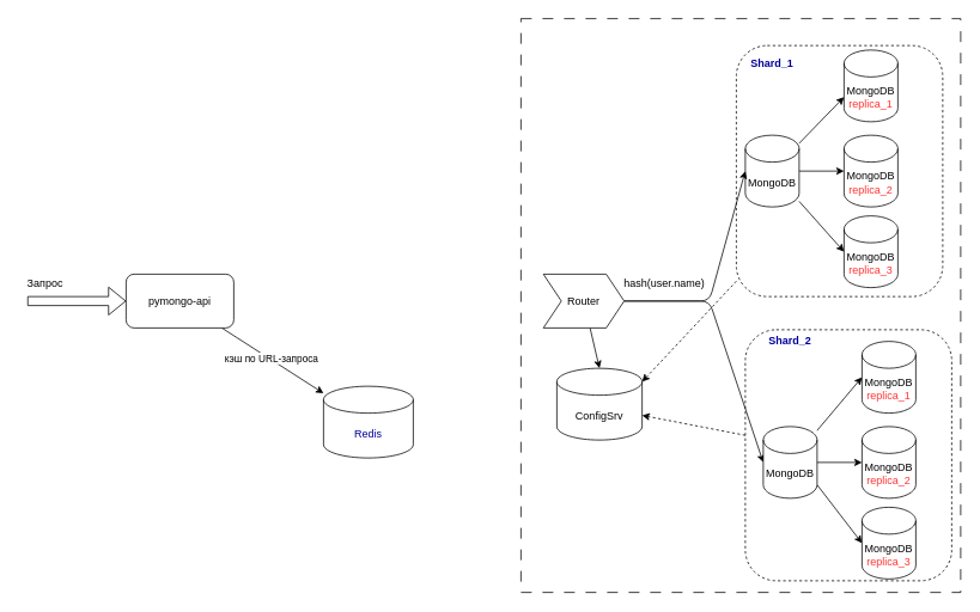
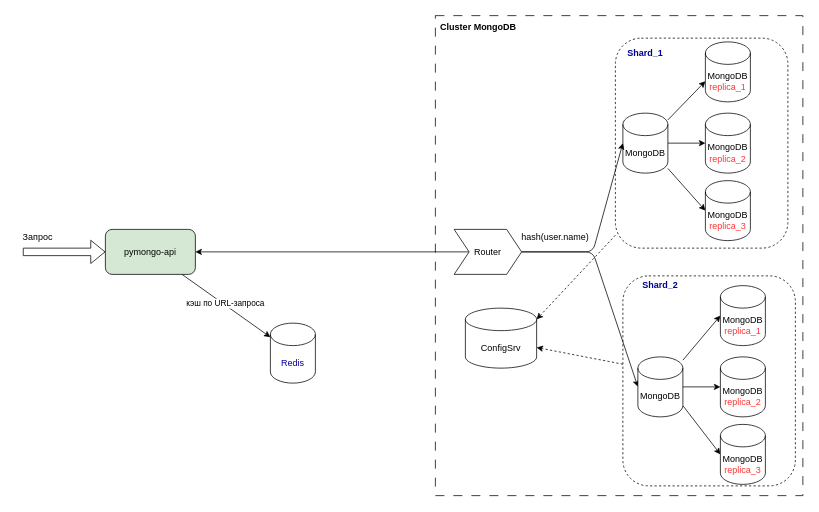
  <mxCell id="0" />
  <mxCell id="1" parent="0" />
  <mxCell id="2" value="" style="rounded=0;whiteSpace=wrap;html=1;fillColor=none;dashed=1;dashPattern=12 12;" vertex="1" parent="1"><mxGeometry x="580" y="20" width="490" height="640" as="geometry" /></mxCell>
  <mxCell id="3" style="edgeStyle=none;html=1;entryX=1;entryY=0;entryDx=0;entryDy=52.5;entryPerimeter=0;fontColor=#000000;dashed=1;" edge="1" parent="1" source="4" target="36"><mxGeometry relative="1" as="geometry" /></mxCell>
  <mxCell id="4" value="" style="rounded=1;whiteSpace=wrap;html=1;dashed=1;fontColor=#000099;fillColor=none;" vertex="1" parent="1"><mxGeometry x="830" y="367" width="230" height="280" as="geometry" /></mxCell>
  <mxCell id="5" style="edgeStyle=none;html=1;entryX=1;entryY=0;entryDx=0;entryDy=15;entryPerimeter=0;dashed=1;fontColor=#000000;" edge="1" parent="1" source="6" target="36"><mxGeometry relative="1" as="geometry" /></mxCell>
  <mxCell id="6" value="" style="rounded=1;whiteSpace=wrap;html=1;dashed=1;fontColor=#000099;fillColor=none;" vertex="1" parent="1"><mxGeometry x="820" y="50" width="230" height="280" as="geometry" /></mxCell>
  <mxCell id="7" style="edgeStyle=none;html=1;entryX=0;entryY=0.5;entryDx=0;entryDy=0;entryPerimeter=0;" edge="1" parent="1" source="10" target="18"><mxGeometry relative="1" as="geometry" /></mxCell>
  <mxCell id="8" style="edgeStyle=none;html=1;entryX=0;entryY=0;entryDx=0;entryDy=52.5;entryPerimeter=0;" edge="1" parent="1" source="10" target="22"><mxGeometry relative="1" as="geometry" /></mxCell>
  <mxCell id="9" style="edgeStyle=none;html=1;entryX=0;entryY=0.5;entryDx=0;entryDy=0;entryPerimeter=0;" edge="1" parent="1" source="10" target="23"><mxGeometry relative="1" as="geometry" /></mxCell>
  <mxCell id="10" value="MongoDB" style="shape=cylinder3;whiteSpace=wrap;html=1;boundedLbl=1;backgroundOutline=1;size=15;" parent="1" vertex="1"><mxGeometry x="830" y="150" width="60" height="80" as="geometry" /></mxCell>
  <mxCell id="11" style="edgeStyle=none;html=1;fontColor=#000099;" edge="1" parent="1" source="13" target="33"><mxGeometry relative="1" as="geometry" /></mxCell>
  <mxCell id="12" value="кэш по URL-запроса" style="edgeLabel;html=1;align=center;verticalAlign=middle;resizable=0;points=[];fontColor=#000000;" vertex="1" connectable="0" parent="11"><mxGeometry x="-0.06" y="1" relative="1" as="geometry"><mxPoint x="1" as="offset" /></mxGeometry></mxCell>
- <mxCell id="13" value="pymongo-api" style="rounded=1;whiteSpace=wrap;html=1;" parent="1" vertex="1"><mxGeometry x="140" y="305" width="120" height="60" as="geometry" /></mxCell>
+ <mxCell id="13" value="pymongo-api" style="rounded=1;whiteSpace=wrap;html=1;fillColor=#d5e8d4;" parent="1" vertex="1"><mxGeometry x="140" y="305" width="120" height="60" as="geometry" /></mxCell>
  <mxCell id="14" style="edgeStyle=none;html=1;entryX=0;entryY=0.5;entryDx=0;entryDy=0;entryPerimeter=0;exitX=1;exitY=0.5;exitDx=0;exitDy=0;" edge="1" parent="1" source="17" target="10"><mxGeometry relative="1" as="geometry"><Array as="points"><mxPoint x="790" y="335" /></Array></mxGeometry></mxCell>
  <mxCell id="15" style="edgeStyle=none;html=1;entryX=0;entryY=0.5;entryDx=0;entryDy=0;entryPerimeter=0;" edge="1" parent="1" source="17" target="27"><mxGeometry relative="1" as="geometry"><mxPoint x="830" y="502.5" as="targetPoint" /><Array as="points"><mxPoint x="790" y="335" /></Array></mxGeometry></mxCell>
- <mxCell id="16" style="edgeStyle=none;html=1;entryX=0.5;entryY=0;entryDx=0;entryDy=0;entryPerimeter=0;fontColor=#000000;" edge="1" parent="1" source="17" target="36"><mxGeometry relative="1" as="geometry" /></mxCell>
+ <mxCell id="16" style="edgeStyle=none;html=1;fontColor=#000000;" edge="1" parent="1" source="17" target="13"><mxGeometry relative="1" as="geometry" /></mxCell>
  <mxCell id="17" value="Router" style="shape=step;perimeter=stepPerimeter;whiteSpace=wrap;html=1;fixedSize=1;" vertex="1" parent="1"><mxGeometry x="605" y="305" width="90" height="60" as="geometry" /></mxCell>
  <mxCell id="18" value="MongoDB&lt;br&gt;&lt;font color=&quot;#ff3333&quot;&gt;replica_2&lt;/font&gt;" style="shape=cylinder3;whiteSpace=wrap;html=1;boundedLbl=1;backgroundOutline=1;size=15;" vertex="1" parent="1"><mxGeometry x="940" y="150" width="60" height="80" as="geometry" /></mxCell>
  <mxCell id="19" style="edgeStyle=none;html=1;entryX=0;entryY=0.5;entryDx=0;entryDy=0;entryPerimeter=0;" edge="1" parent="1"><mxGeometry relative="1" as="geometry"><mxPoint x="890" y="490" as="sourcePoint" /></mxGeometry></mxCell>
+ <mxCell id="20" value="Cluster MongoDB" style="text;html=1;strokeColor=none;fillColor=none;align=center;verticalAlign=middle;whiteSpace=wrap;rounded=0;dashed=1;dashPattern=12 12;fontStyle=1" vertex="1" parent="1"><mxGeometry x="580" y="20" width="115" height="30" as="geometry" /></mxCell>
  <mxCell id="21" value="hash(user.name)" style="text;html=1;strokeColor=none;fillColor=none;align=center;verticalAlign=middle;whiteSpace=wrap;rounded=0;dashed=1;dashPattern=12 12;" vertex="1" parent="1"><mxGeometry x="710" y="300" width="60" height="30" as="geometry" /></mxCell>
  <mxCell id="22" value="MongoDB&lt;br&gt;&lt;font color=&quot;#ff3333&quot;&gt;replica_1&lt;/font&gt;" style="shape=cylinder3;whiteSpace=wrap;html=1;boundedLbl=1;backgroundOutline=1;size=15;" vertex="1" parent="1"><mxGeometry x="940" y="55" width="60" height="80" as="geometry" /></mxCell>
  <mxCell id="23" value="MongoDB&lt;br&gt;&lt;font color=&quot;#ff3333&quot;&gt;replica_3&lt;/font&gt;" style="shape=cylinder3;whiteSpace=wrap;html=1;boundedLbl=1;backgroundOutline=1;size=15;" vertex="1" parent="1"><mxGeometry x="940" y="240" width="60" height="80" as="geometry" /></mxCell>
  <mxCell id="24" style="edgeStyle=none;html=1;entryX=0;entryY=0.5;entryDx=0;entryDy=0;entryPerimeter=0;fontColor=#FF3333;exitX=1;exitY=1;exitDx=0;exitDy=-15;exitPerimeter=0;" edge="1" parent="1" source="27" target="30"><mxGeometry relative="1" as="geometry" /></mxCell>
  <mxCell id="25" style="edgeStyle=none;html=1;fontColor=#FF3333;" edge="1" parent="1" source="27" target="28"><mxGeometry relative="1" as="geometry" /></mxCell>
  <mxCell id="26" style="edgeStyle=none;html=1;entryX=0;entryY=0.5;entryDx=0;entryDy=0;entryPerimeter=0;fontColor=#FF3333;" edge="1" parent="1" source="27" target="29"><mxGeometry relative="1" as="geometry" /></mxCell>
  <mxCell id="27" value="MongoDB" style="shape=cylinder3;whiteSpace=wrap;html=1;boundedLbl=1;backgroundOutline=1;size=15;" vertex="1" parent="1"><mxGeometry x="850" y="475" width="60" height="80" as="geometry" /></mxCell>
  <mxCell id="28" value="MongoDB&lt;br&gt;&lt;font color=&quot;#ff3333&quot;&gt;replica_2&lt;/font&gt;" style="shape=cylinder3;whiteSpace=wrap;html=1;boundedLbl=1;backgroundOutline=1;size=15;" vertex="1" parent="1"><mxGeometry x="960" y="475" width="60" height="80" as="geometry" /></mxCell>
  <mxCell id="29" value="MongoDB&lt;br&gt;&lt;font color=&quot;#ff3333&quot;&gt;replica_1&lt;/font&gt;" style="shape=cylinder3;whiteSpace=wrap;html=1;boundedLbl=1;backgroundOutline=1;size=15;" vertex="1" parent="1"><mxGeometry x="960" y="380" width="60" height="80" as="geometry" /></mxCell>
  <mxCell id="30" value="MongoDB&lt;br&gt;&lt;font color=&quot;#ff3333&quot;&gt;replica_3&lt;/font&gt;" style="shape=cylinder3;whiteSpace=wrap;html=1;boundedLbl=1;backgroundOutline=1;size=15;" vertex="1" parent="1"><mxGeometry x="960" y="565" width="60" height="80" as="geometry" /></mxCell>
  <mxCell id="31" value="Shard_2" style="text;html=1;strokeColor=none;fillColor=none;align=center;verticalAlign=middle;whiteSpace=wrap;rounded=0;dashed=1;fontColor=#000099;fontStyle=1" vertex="1" parent="1"><mxGeometry x="850" y="365" width="60" height="30" as="geometry" /></mxCell>
  <mxCell id="32" value="Shard_1" style="text;html=1;strokeColor=none;fillColor=none;align=center;verticalAlign=middle;whiteSpace=wrap;rounded=0;dashed=1;fontColor=#000099;fontStyle=1" vertex="1" parent="1"><mxGeometry x="830" y="55" width="60" height="30" as="geometry" /></mxCell>
- <mxCell id="33" value="Redis" style="shape=cylinder3;whiteSpace=wrap;html=1;boundedLbl=1;backgroundOutline=1;size=15;fontColor=#000099;fillColor=none;" vertex="1" parent="1"><mxGeometry x="360" y="430" width="100" height="80" as="geometry" /></mxCell>
+ <mxCell id="33" value="Redis" style="shape=cylinder3;whiteSpace=wrap;html=1;boundedLbl=1;backgroundOutline=1;size=15;fontColor=#000099;fillColor=none;" vertex="1" parent="1"><mxGeometry x="360" y="430" width="60" height="80" as="geometry" /></mxCell>
  <mxCell id="34" value="" style="shape=flexArrow;endArrow=classic;html=1;fontColor=#000099;entryX=0;entryY=0.5;entryDx=0;entryDy=0;" edge="1" parent="1" target="13"><mxGeometry width="50" height="50" relative="1" as="geometry"><mxPoint x="30" y="335" as="sourcePoint" /><mxPoint x="80" y="300" as="targetPoint" /></mxGeometry></mxCell>
  <mxCell id="35" value="Запрос" style="text;html=1;strokeColor=none;fillColor=none;align=center;verticalAlign=middle;whiteSpace=wrap;rounded=0;fontColor=#000000;" vertex="1" parent="1"><mxGeometry y="300" width="60" height="30" as="geometry" x="20" /></mxCell>
  <mxCell id="36" value="ConfigSrv" style="shape=cylinder3;whiteSpace=wrap;html=1;boundedLbl=1;backgroundOutline=1;size=15;" vertex="1" parent="1"><mxGeometry x="620" y="410" width="95" height="80" as="geometry" /></mxCell>
